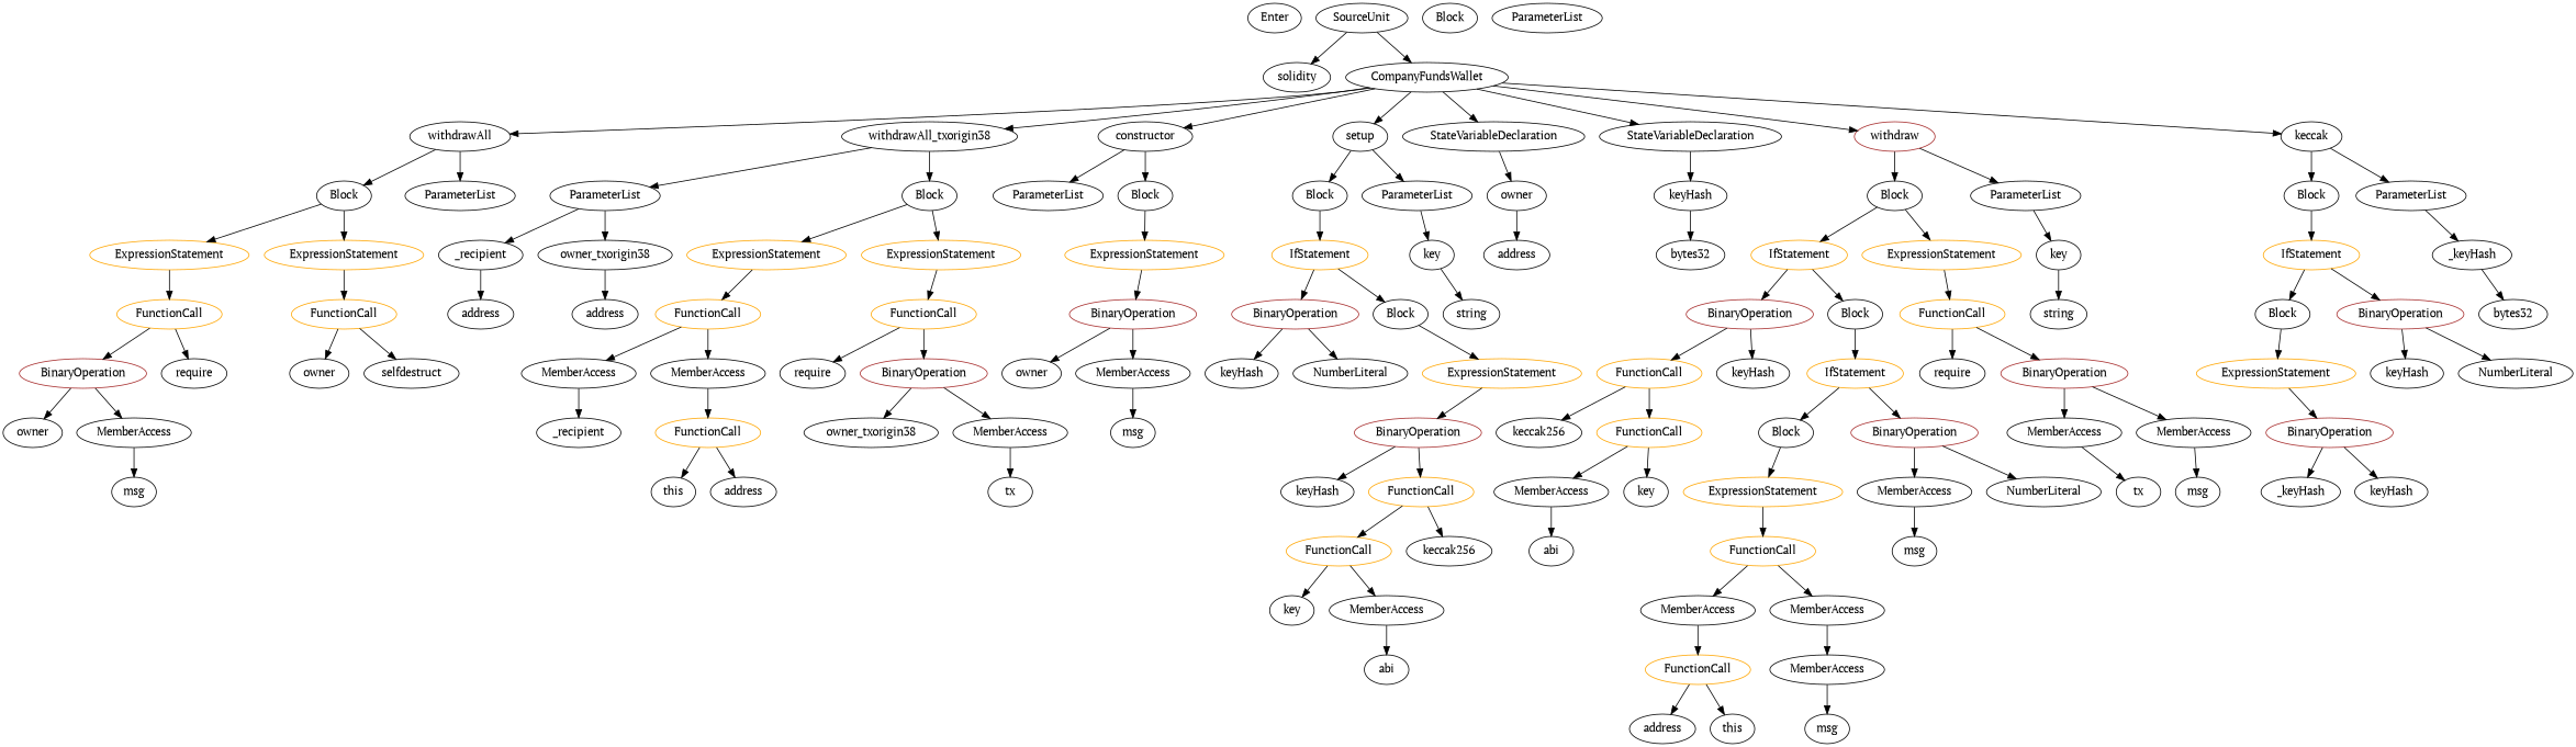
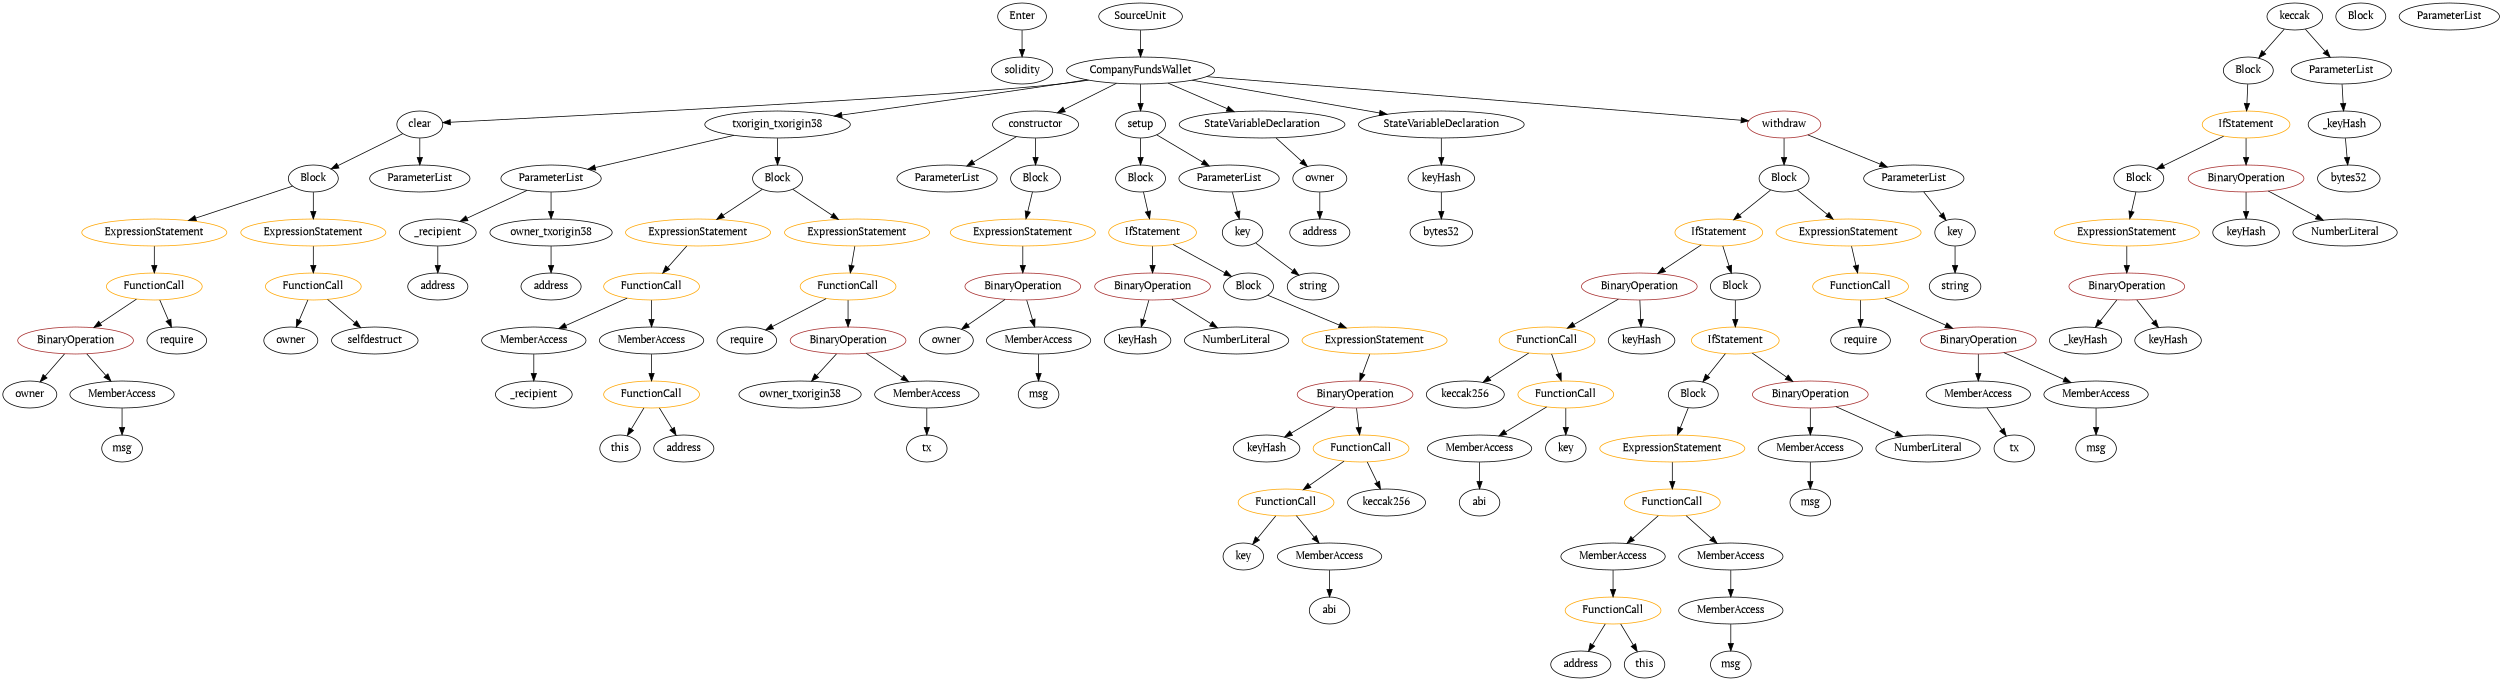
  strict digraph {
    fontname="PT Serif"
    node [fontname="PT Serif" color=black]
    edge [fontname="PT Serif"]
    Enter [height=0.5 width=0.83628 color=""]
    n2 [color=brown height=0.5 label=BinaryOperation width=1.9867]
    n3 [color=orange height=0.5 label=FunctionCall width=1.6125]
    n4 [height=0.5 label=keyHash width=1.1828]
    n5 [height=0.5 label=keccak256 width=1.3907]
    n6 [color=orange height=0.5 label=FunctionCall width=1.6125]
    n7 [height=0.5 label=MemberAccess width=1.9174]
    n8 [height=0.5 label=key width=0.75]
    n9 [height=0.5 label=key width=0.75]
    n10 [height=0.5 label=string width=0.864]
    n11 [height=0.5 label=_recipient width=1.3076]
    n12 [color=brown height=0.5 label=BinaryOperation width=1.9867]
    n13 [height=0.5 label=owner width=0.93331]
    n14 [height=0.5 label=MemberAccess width=1.9174]
    n15 [height=0.5 label=msg width=0.75]
    n16 [color=orange height=0.5 label=FunctionCall width=1.6125]
    n17 [height=0.5 label=this width=0.75]
    n18 [height=0.5 label=address width=1.0996]
    n19 [height=0.5 label=require width=1.0026]
-   n20 [height=0.5 label=withdrawAll width=0.78084]
+   n20 [height=0.5 label=clear width=0.78084]
    n21 [height=0.5 label=Block width=0.90558]
    n22 [height=0.5 label=ParameterList width=1.7095]
    n23 [color=orange height=0.5 label=ExpressionStatement width=2.458]
    n24 [color=orange height=0.5 label=ExpressionStatement width=2.458]
    n25 [color=orange height=0.5 label=FunctionCall width=1.6125]
    n26 [color=orange height=0.5 label=FunctionCall width=1.6125]
    n27 [height=0.5 label=msg width=0.75]
    n28 [height=0.5 label=abi width=0.75]
    n29 [height=0.5 label=Block width=0.90558]
    n30 [color=orange height=0.5 label=IfStatement width=1.4739]
    n31 [color=orange height=0.5 label=ExpressionStatement width=2.458]
    n32 [height=0.5 label=Block width=0.90558]
    n33 [color=orange height=0.5 label=FunctionCall width=1.6125]
    n34 [color=orange height=0.5 label=IfStatement width=1.4739]
    n35 [height=0.5 label=require width=1.0026]
    n36 [color=brown height=0.5 label=BinaryOperation width=1.9867]
    n37 [color=brown height=0.5 label=BinaryOperation width=1.9867]
    n38 [height=0.5 label=owner width=0.93331]
    n39 [height=0.5 label=MemberAccess width=1.9174]
    n40 [height=0.5 label=msg width=0.75]
    n41 [color=orange height=0.5 label=IfStatement width=1.4739]
    n42 [height=0.5 label=Block width=0.90558]
    n43 [color=brown height=0.5 label=BinaryOperation width=1.9867]
    n44 [color=orange height=0.5 label=ExpressionStatement width=2.458]
    n45 [height=0.5 label=keyHash width=1.1828]
    n46 [height=0.5 label=NumberLiteral width=1.765]
    n47 [color=brown height=0.5 label=BinaryOperation width=1.9867]
    n48 [height=0.5 label=address width=1.0996]
    n49 [color=orange height=0.5 label=IfStatement width=1.4739]
    n50 [color=brown height=0.5 label=BinaryOperation width=1.9867]
    n51 [height=0.5 label=Block width=0.90558]
    n52 [height=0.5 label=keyHash width=1.1828]
    n53 [height=0.5 label=NumberLiteral width=1.765]
    n54 [color=orange height=0.5 label=ExpressionStatement width=2.458]
    n55 [color=brown height=0.5 label=BinaryOperation width=1.9867]
    n56 [height=0.5 label=bytes32 width=1.0996]
    n57 [height=0.5 label=owner width=0.93331]
    n58 [height=0.5 label=selfdestruct width=1.4877]
    n59 [height=0.5 label=ParameterList width=1.7095]
    n60 [height=0.5 label=bytes32 width=1.0996]
    n61 [height=0.5 label=_keyHash width=1.3214]
    n62 [height=0.5 label=keyHash width=1.1828]
    n63 [height=0.5 label=SourceUnit width=1.46]
    n64 [height=0.5 label=solidity width=1.0442]
    n65 [height=0.5 label=CompanyFundsWallet width=2.6105]
-   n66 [height=0.5 label=withdrawAll_txorigin38 width=2.6937]
+   n66 [height=0.5 label=txorigin_txorigin38 width=2.6937]
    n67 [height=0.5 label=constructor width=1.4877]
    n68 [height=0.5 label=setup width=0.85014]
    n69 [height=0.5 label=StateVariableDeclaration width=2.8184]
    n70 [height=0.5 label=StateVariableDeclaration width=2.8184]
    n71 [color=brown height=0.5 label=withdraw width=1.2382]
    n72 [height=0.5 label=keccak width=0.98875]
    n73 [height=0.5 label=ParameterList width=1.7095]
    n74 [height=0.5 label=Block width=0.90558]
    n75 [height=0.5 label=Block width=0.90558]
    n76 [height=0.5 label=Block width=0.90558]
    n77 [height=0.5 label=ParameterList width=1.7095]
    n78 [height=0.5 label=owner width=0.93331]
    n79 [height=0.5 label=keyHash width=1.1828]
    n80 [height=0.5 label=ParameterList width=1.7095]
    n81 [height=0.5 label=Block width=0.90558]
    n82 [height=0.5 label=ParameterList width=1.7095]
    n83 [height=0.5 label=keyHash width=1.1828]
    n84 [color=orange height=0.5 label=FunctionCall width=1.6125]
    n85 [color=orange height=0.5 label=FunctionCall width=1.6125]
    n86 [height=0.5 label=keccak256 width=1.3907]
    n87 [height=0.5 label=Block width=0.90558]
    n88 [color=orange height=0.5 label=ExpressionStatement width=2.458]
    n89 [color=orange height=0.5 label=FunctionCall width=1.6125]
    n90 [height=0.5 label=MemberAccess width=1.9174]
    n91 [height=0.5 label=MemberAccess width=1.9174]
    n92 [height=0.5 label=this width=0.75]
    n93 [height=0.5 label=MemberAccess width=1.9174]
    n94 [height=0.5 label=key width=0.75]
    n95 [height=0.5 label=MemberAccess width=1.9174]
    n96 [height=0.5 label=abi width=0.75]
    n97 [height=0.5 label=_recipient width=1.3076]
    n98 [height=0.5 label=owner_txorigin38 width=2.0976]
    n99 [height=0.5 label=address width=1.0996]
    n100 [height=0.5 label=address width=1.0996]
    n101 [color=orange height=0.5 label=FunctionCall width=1.6125]
    n102 [height=0.5 label=MemberAccess width=1.9174]
    n103 [height=0.5 label=MemberAccess width=1.9174]
    n104 [height=0.5 label=tx width=0.75]
    n105 [height=0.5 label=msg width=0.75]
    n106 [height=0.5 label=MemberAccess width=1.9174]
    n107 [color=orange height=0.5 label=ExpressionStatement width=2.458]
    n108 [color=orange height=0.5 label=FunctionCall width=1.6125]
    n109 [height=0.5 label=MemberAccess width=1.9174]
    n110 [height=0.5 label=NumberLiteral width=1.765]
    n111 [color=brown height=0.5 label=BinaryOperation width=1.9867]
    n112 [height=0.5 label=_keyHash width=1.3214]
    n113 [height=0.5 label=address width=1.0996]
    n114 [color=orange height=0.5 label=ExpressionStatement width=2.458]
    n115 [color=orange height=0.5 label=FunctionCall width=1.6125]
    n116 [height=0.5 label=tx width=0.75]
    n117 [height=0.5 label=require width=1.0026]
    n118 [color=brown height=0.5 label=BinaryOperation width=1.9867]
    n119 [height=0.5 label=owner_txorigin38 width=2.0976]
    n120 [height=0.5 label=MemberAccess width=1.9174]
    n121 [height=0.5 label=MemberAccess width=1.9174]
    n122 [height=0.5 label=msg width=0.75]
    n123 [height=0.5 label=key width=0.75]
    n124 [height=0.5 label=string width=0.864]
    n125 [color=orange height=0.5 label=ExpressionStatement width=2.458]
    n126 [height=0.5 label=Block width=0.90558]
    n127 [height=0.5 label=ParameterList width=1.7095]
    n2 -> n3
    n2 -> n4
    n3 -> n5
    n3 -> n6
    n6 -> n7
    n6 -> n8
    n7 -> n28
    n9 -> n10
    n12 -> n13
    n12 -> n14
    n14 -> n15
    n16 -> n17
    n16 -> n18
    n20 -> n21
    n20 -> n22
    n21 -> n23
    n21 -> n24
    n23 -> n25
    n24 -> n26
    n25 -> n12
    n25 -> n19
    n26 -> n57
    n26 -> n58
    n29 -> n30
    n29 -> n31
    n30 -> n2
    n30 -> n32
    n31 -> n33
    n32 -> n34
    n33 -> n35
    n33 -> n36
    n34 -> n87
    n34 -> n111
    n36 -> n102
    n36 -> n103
    n37 -> n38
    n37 -> n39
    n39 -> n40
    n41 -> n42
    n41 -> n43
    n42 -> n44
    n43 -> n45
    n43 -> n46
    n44 -> n47
    n47 -> n61
    n47 -> n62
    n49 -> n50
    n49 -> n51
    n50 -> n52
    n50 -> n53
    n51 -> n54
    n54 -> n55
    n55 -> n83
    n55 -> n84
-   n63 -> n64
+   Enter -> n64
    n63 -> n65
    n65 -> n20
    n65 -> n66
    n65 -> n67
    n65 -> n68
    n65 -> n69
    n65 -> n70
    n65 -> n71
-   n65 -> n72
    n66 -> n73
    n66 -> n74
    n67 -> n59
    n67 -> n75
    n68 -> n76
    n68 -> n77
    n69 -> n78
    n70 -> n79
    n71 -> n29
    n71 -> n80
    n72 -> n81
    n72 -> n82
    n73 -> n97
    n73 -> n98
    n74 -> n107
    n74 -> n114
    n75 -> n125
    n76 -> n49
    n77 -> n123
    n78 -> n113
    n79 -> n56
    n80 -> n9
    n81 -> n41
    n82 -> n112
    n84 -> n85
    n84 -> n86
    n85 -> n94
    n85 -> n95
    n87 -> n88
    n88 -> n89
    n89 -> n90
    n89 -> n91
    n90 -> n101
    n91 -> n121
    n93 -> n11
    n95 -> n96
    n97 -> n99
    n98 -> n100
    n101 -> n48
    n101 -> n92
    n102 -> n104
    n103 -> n105
    n106 -> n27
    n107 -> n108
    n108 -> n93
    n108 -> n109
    n109 -> n16
    n111 -> n106
    n111 -> n110
    n112 -> n60
    n114 -> n115
    n115 -> n117
    n115 -> n118
    n118 -> n119
    n118 -> n120
    n120 -> n116
    n121 -> n122
    n123 -> n124
    n125 -> n37
  }
